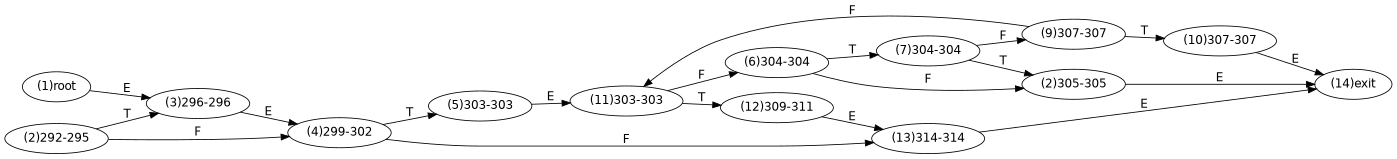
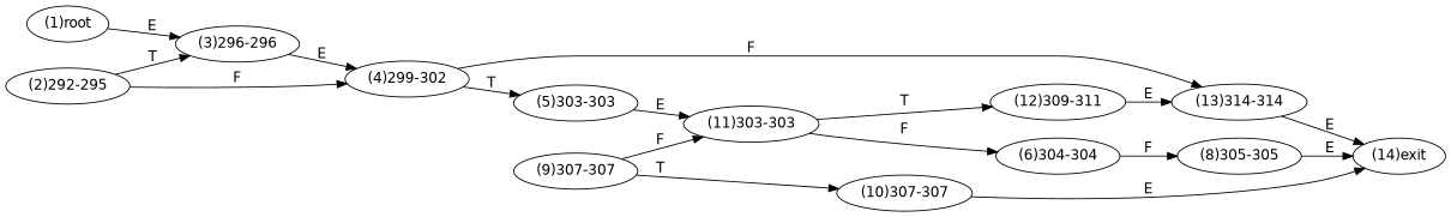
  digraph {
    fontname="DejaVu Sans"
    rankdir=LR
    node [fontname="DejaVu Sans"]
    edge [fontname="DejaVu Sans"]
    n1 [label="(1)root"]
    n2 [label="(3)296-296"]
    n3 [label="(2)292-295"]
    n4 [label="(4)299-302"]
    n5 [label="(5)303-303"]
    n6 [label="(13)314-314"]
    n7 [label="(11)303-303"]
    n8 [label="(14)exit"]
    n9 [label="(6)304-304"]
    n10 [label="(12)309-311"]
-   n11 [label="(7)304-304"]
-   n12 [label="(2)305-305"]
+   n12 [label="(8)305-305"]
    n13 [label="(9)307-307"]
    n14 [label="(10)307-307"]
    n1 -> n2 [label=E]
    n2 -> n4 [label=E]
    n3 -> n2 [label=T]
    n3 -> n4 [label=F]
    n4 -> n5 [label=T]
    n4 -> n6 [label=F]
    n5 -> n7 [label=E]
    n6 -> n8 [label=E]
    n7 -> n9 [label=F]
    n7 -> n10 [label=T]
-   n9 -> n11 [label=T]
    n9 -> n12 [label=F]
    n10 -> n6 [label=E]
-   n11 -> n12 [label=T]
-   n11 -> n13 [label=F]
    n12 -> n8 [label=E]
    n13 -> n7 [label=F]
    n13 -> n14 [label=T]
    n14 -> n8 [label=E]
  }
